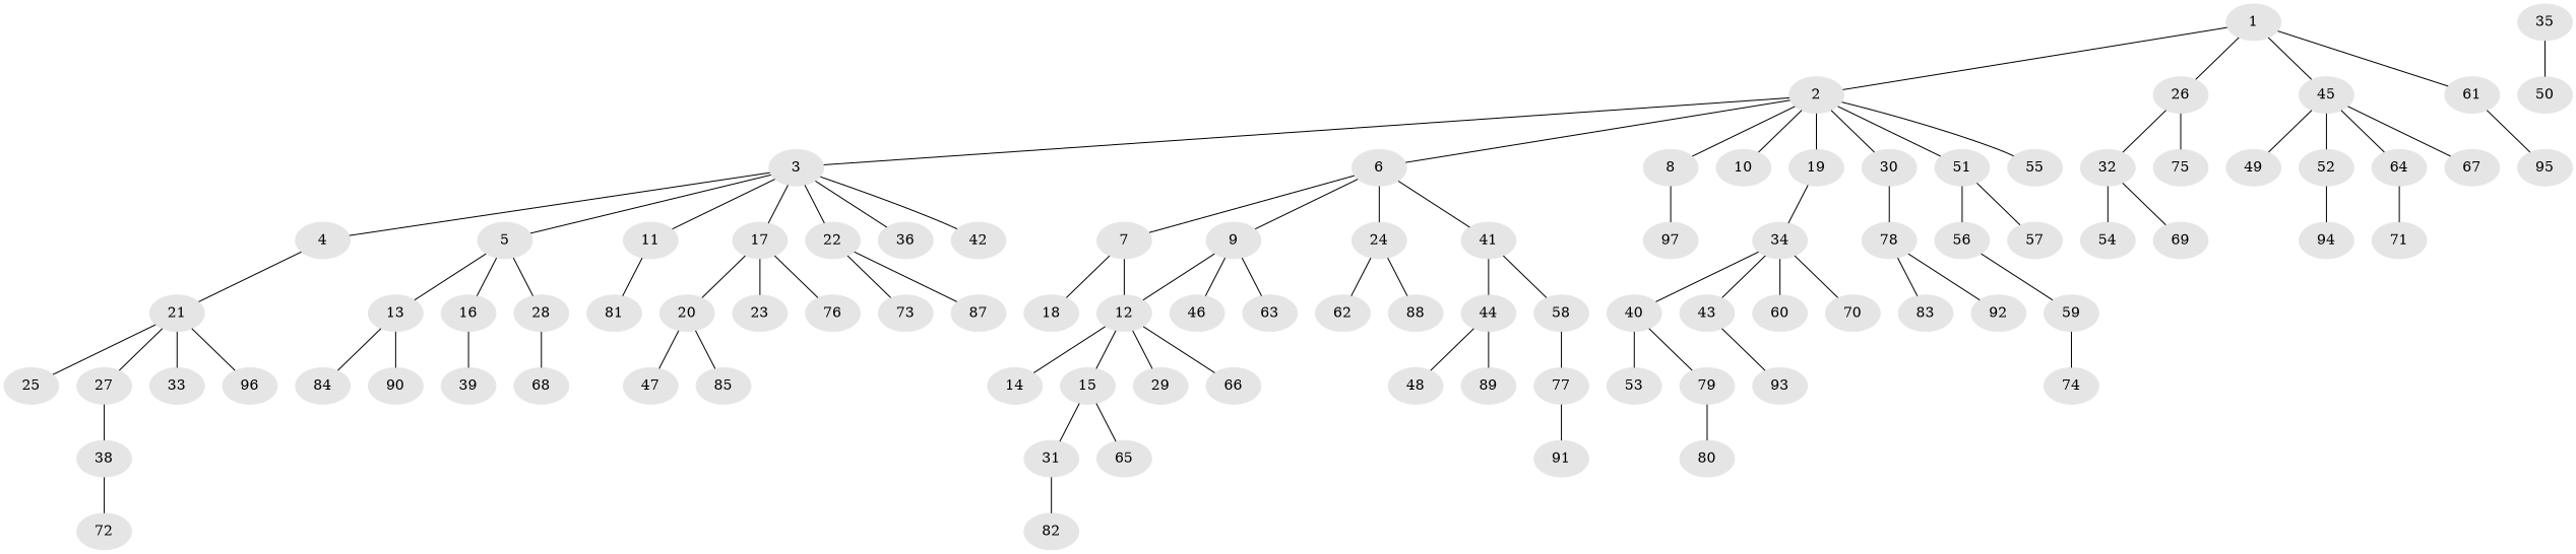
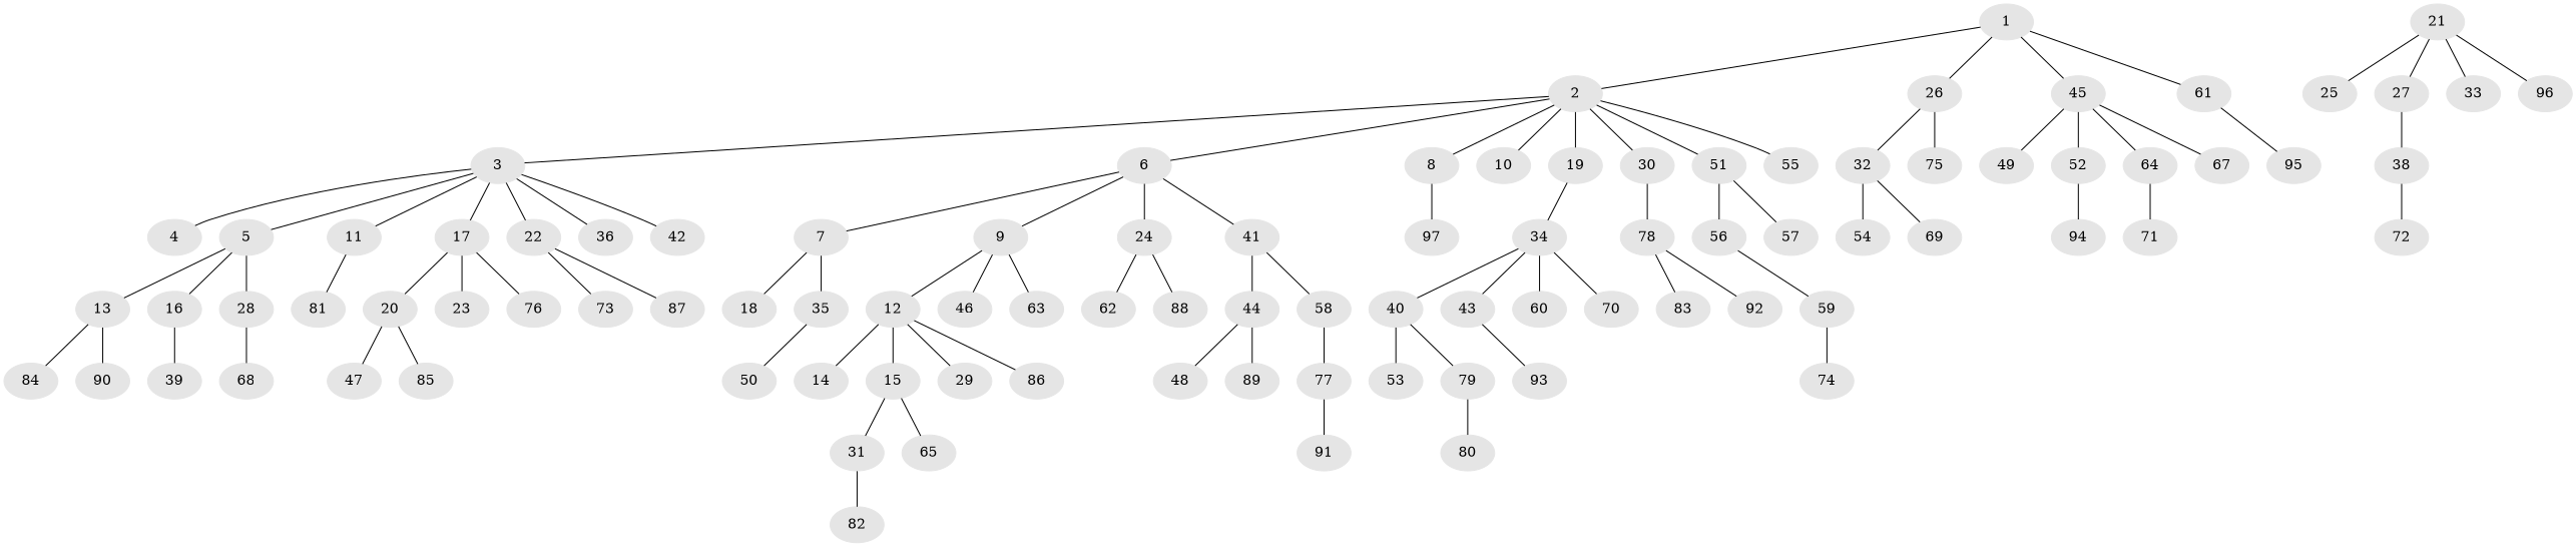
  graph {
    node [color=gray90 style=filled]
    1
    2
    26
    45
    61
    3
    6
    8
    10
    19
    30
    51
    55
    32
    75
    49
    52
    64
    67
    95
    4
    5
    11
    17
    22
    36
    42
    7
    9
    24
    41
    n32 [label=97]
    34
    78
    56
    57
    21
    13
    16
    28
    81
    20
    23
    76
    73
    87
    25
    27
    33
    n50 [label=96]
    84
    90
    39
    68
    18
    35
    12
    46
    63
    62
    88
    44
    58
    50
    14
    15
    29
-   86 [label=66]
+   86
    31
    65
    82
    47
    85
    40
    43
    60
    70
    38
    54
    69
    72
    83
    92
    53
    79
    93
    80
    48
    89
    77
    94
    71
    59
    74
    91
    1 -- 2
    1 -- 26
    1 -- 45
    1 -- 61
    2 -- 3
    2 -- 6
    2 -- 8
    2 -- 10
    2 -- 19
    2 -- 30
    2 -- 51
    2 -- 55
    26 -- 32
    26 -- 75
    45 -- 49
    45 -- 52
    45 -- 64
    45 -- 67
    61 -- 95
    3 -- 4
    3 -- 5
    3 -- 11
    3 -- 17
    3 -- 22
    3 -- 36
    3 -- 42
    6 -- 7
    6 -- 9
    6 -- 24
    6 -- 41
    8 -- n32
    19 -- 34
    30 -- 78
    51 -- 56
    51 -- 57
    32 -- 54
    32 -- 69
    52 -- 94
    64 -- 71
-   4 -- 21
    5 -- 13
    5 -- 16
    5 -- 28
    11 -- 81
    17 -- 20
    17 -- 23
    17 -- 76
    22 -- 73
    22 -- 87
    7 -- 18
-   7 -- 12
+   7 -- 35
    9 -- 12
    9 -- 46
    9 -- 63
    24 -- 62
    24 -- 88
    41 -- 44
    41 -- 58
    34 -- 40
    34 -- 43
    34 -- 60
    34 -- 70
    78 -- 83
    78 -- 92
    56 -- 59
    21 -- 25
    21 -- 27
    21 -- 33
    21 -- n50
    13 -- 84
    13 -- 90
    16 -- 39
    28 -- 68
    20 -- 47
    20 -- 85
    27 -- 38
    35 -- 50
    12 -- 14
    12 -- 15
    12 -- 29
    12 -- 86
    44 -- 48
    44 -- 89
    58 -- 77
    15 -- 31
    15 -- 65
    31 -- 82
    40 -- 53
    40 -- 79
    43 -- 93
    38 -- 72
    79 -- 80
    77 -- 91
    59 -- 74
  }
